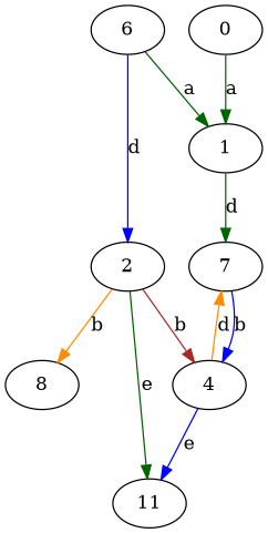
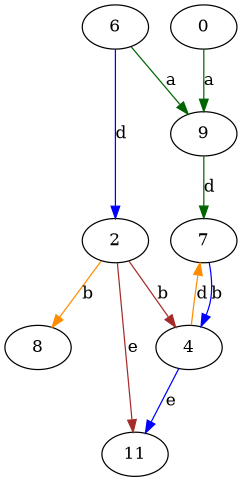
  strict digraph {
    fontname="DejaVu Serif"
    node [fontname="DejaVu Serif"]
    edge [color=darkgreen fontname="DejaVu Serif"]
-   1
+   1 [label=9]
    7
    4
    n4 [label=8]
    2
    11
    6
    0
    1 -> 7 [label=d]
    7 -> 4 [color=blue label=b]
    4 -> 7 [color=darkorange label=d]
    4 -> 11 [color=blue label=e]
    2 -> 4 [color=brown label=b]
    2 -> n4 [color=darkorange label=b]
-   2 -> 11 [label=e]
+   2 -> 11 [color=brown label=e]
    6 -> 1 [label=a]
    6 -> 2 [color=blue label=d]
    0 -> 1 [label=a]
  }
